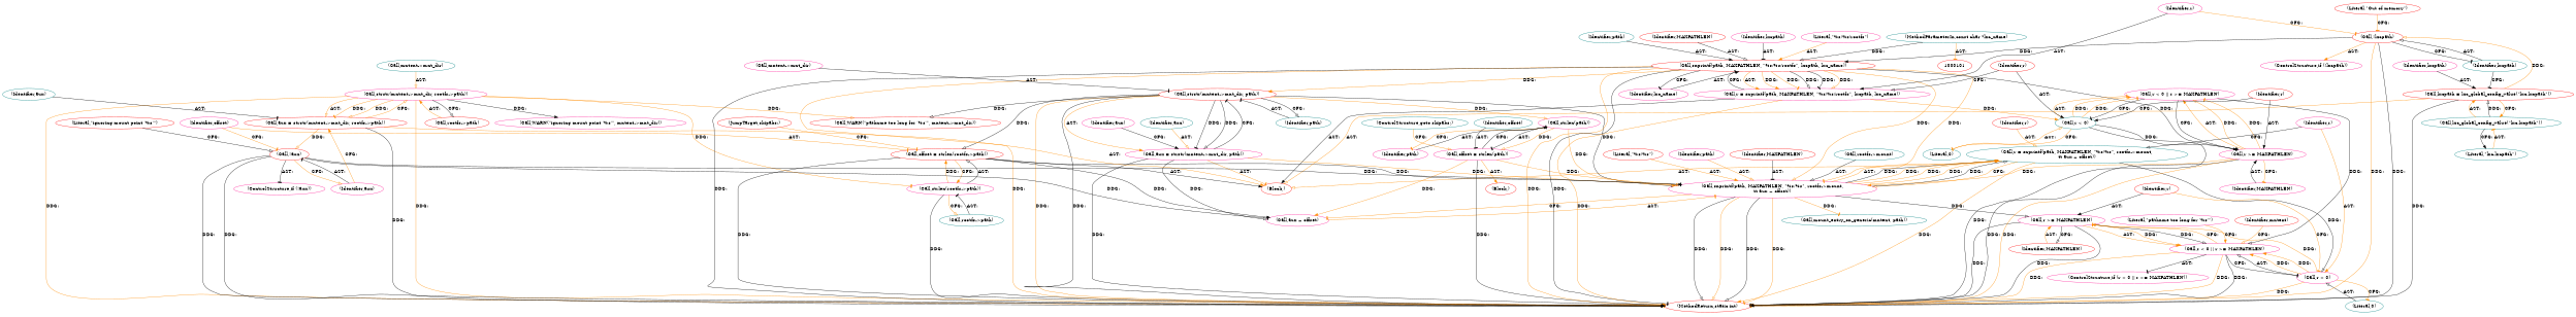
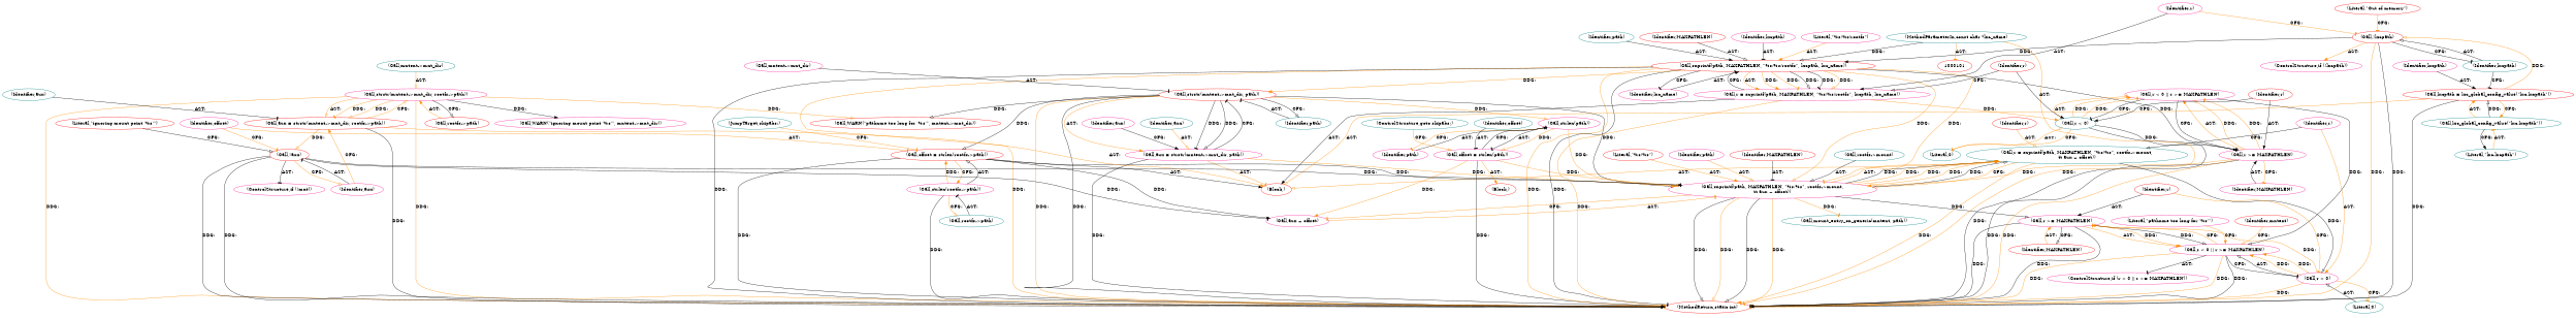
  digraph {
    node [color=deeppink]
    edge [arrowhead=onormal color=darkorange]
    n1 [color=teal label="(Call,r = snprintf(path, MAXPATHLEN, \"%s/%s\", rootfs->mount,\n\t\t aux + offset))"]
    n2 [label="(Call,snprintf(path, MAXPATHLEN, \"%s/%s\", rootfs->mount,\n\t\t aux + offset))"]
    n3 [label="(Call,r < 0)"]
    n4 [color=red label="(Block,)"]
    n5 [color=red label="(MethodReturn,static int)"]
    n6 [label="(Call,r >= MAXPATHLEN)"]
    n7 [label="(Call,aux + offset)"]
    n8 [color=teal label="(Call,mount_entry_on_generic(mntent, path))"]
    n9 [label="(Call,r < 0 || r >= MAXPATHLEN)"]
    n10 [color=teal label="(Literal,0)"]
    n11 [color=red label="(Identifier,MAXPATHLEN)"]
    n12 [color=red label="(Call,strstr(mntent->mnt_dir, path))"]
    n13 [label="(Call,strlen(path))"]
    n14 [label="(Call,aux = strstr(mntent->mnt_dir, path))"]
    n15 [color=teal label="(Identifier,path)"]
    n16 [color=red label="(Call,WARN(\"pathnme too long for '%s'\", mntent->mnt_dir))"]
    n17 [color=red label="(Call,offset = strlen(rootfs->path))"]
    n18 [label="(Call,offset = strlen(path))"]
    n19 [label="(Identifier,path)"]
    n20 [label="(Call,strstr(mntent->mnt_dir, rootfs->path))"]
    n21 [color=red label="(Call,aux = strstr(mntent->mnt_dir, rootfs->path))"]
    n22 [label="(Call,strlen(rootfs->path))"]
    n23 [label="(Call,WARN(\"ignoring mount point '%s'\", mntent->mnt_dir))"]
    n24 [color=red label="(Call,rootfs->path)"]
    n25 [color=red label="(Call,snprintf(path, MAXPATHLEN, \"%s/%s/rootfs\", lxcpath, lxc_name))"]
    n26 [label="(Call,r >= MAXPATHLEN)"]
    n27 [label="(Call,r = snprintf(path, MAXPATHLEN, \"%s/%s/rootfs\", lxcpath, lxc_name))"]
    n28 [label="(Identifier,lxc_name)"]
    n29 [label="(Call,r < 0 || r >= MAXPATHLEN)"]
    n30 [label="(Identifier,MAXPATHLEN)"]
    n31 [color=teal label="(Call,r < 0)"]
    n32 [color=red label="(Call,!lxcpath)"]
    n33 [label="(ControlStructure,if (!lxcpath))"]
    n34 [color=teal label="(Identifier,lxcpath)"]
    n35 [color=red label="(Call,lxcpath = lxc_global_config_value(\"lxc.lxcpath\"))"]
    n36 [color=teal label="(Call,lxc_global_config_value(\"lxc.lxcpath\"))"]
    n37 [color=teal label="(Literal,\"lxc.lxcpath\")"]
    n38 [color=teal label="(MethodParameterIn,const char *lxc_name)"]
    1000101 [color=red]
    n40 [color=red label="(Block,)"]
    n41 [color=teal label="(Literal,0)"]
    n42 [color=red label="(Call,!aux)"]
    n43 [label="(Identifier,aux)"]
-   n44 [label="(ControlStructure,if (!aux))"]
+   n44 [label="(ControlStructure,if (!mnt))"]
    n45 [color=teal label="(Call,rootfs->path)"]
    n46 [label="(ControlStructure,if (r < 0 || r >= MAXPATHLEN))"]
    n47 [label="(Identifier,r)"]
    n48 [color=red label="(Literal,\"%s/%s\")"]
    n49 [color=red label="(Identifier,r)"]
    n50 [label="(Identifier,path)"]
    n51 [label="(Literal,\"pathnme too long for '%s'\")"]
    n52 [color=red label="(Identifier,r)"]
    n53 [label="(Identifier,lxcpath)"]
    n54 [color=red label="(Identifier,mntent)"]
    n55 [color=red label="(Identifier,MAXPATHLEN)"]
    n56 [label="(Literal,\"%s/%s/rootfs\")"]
    n57 [label="(Call,mntent->mnt_dir)"]
    n58 [color=red label="(Literal,\"ignoring mount point '%s'\")"]
    n59 [color=teal label="(Identifier,aux)"]
    n60 [label="(Identifier,lxcpath)"]
    n61 [color=teal label="(Call,rootfs->mount)"]
    n62 [color=teal label="(Identifier,path)"]
    n63 [color=red label="(Identifier,MAXPATHLEN)"]
    n64 [color=red label="(Identifier,r)"]
    n65 [label="(Identifier,aux)"]
    n66 [label="(Identifier,r)"]
    n67 [color=red label="(Identifier,r)"]
    n68 [color=teal label="(Identifier,aux)"]
    n69 [color=red label="(Literal,\"Out of memory\")"]
    n70 [color=teal label="(ControlStructure,goto skipabs;)"]
    n71 [label="(Identifier,offset)"]
    n72 [color=teal label="(Call,mntent->mnt_dir)"]
    n73 [color=teal label="(Identifier,offset)"]
-   n74 [color=red label="(JumpTarget,skipabs:)"]
+   n74 [color=teal label="(JumpTarget,skipabs:)"]
    n1 -> n2 [label="CFG: "]
    n1 -> n3 [color=black label="DDG: "]
    n1 -> n4 [label="AST: "]
    n1 -> n5 [arrowhead=normal label="DDG: "]
    n2 -> n1 [arrowhead=normal label="AST: "]
    n2 -> n1 [arrowhead=normal color=black label="DDG: "]
    n2 -> n1 [arrowhead=normal label="DDG: "]
    n2 -> n1 [label="DDG: "]
    n2 -> n1 [arrowhead=normal label="DDG: "]
    n2 -> n1 [color=black label="DDG: "]
    n2 -> n5 [arrowhead=tee label="DDG: "]
    n2 -> n5 [color=black label="DDG: "]
    n2 -> n5 [label="DDG: "]
    n2 -> n5 [color=black label="DDG: "]
    n2 -> n6 [color=black label="DDG: "]
    n2 -> n7 [arrowhead=tee label="CFG: "]
    n2 -> n8 [arrowhead=tee label="DDG: "]
    n3 -> n5 [arrowhead=normal label="DDG: "]
    n3 -> n6 [arrowhead=tee label="DDG: "]
    n3 -> n9 [color=black label="AST: "]
    n3 -> n9 [arrowhead=normal label="DDG: "]
    n3 -> n9 [arrowhead=normal label="DDG: "]
    n3 -> n10 [arrowhead=tee label="CFG: "]
    n6 -> n5 [arrowhead=normal color=black label="DDG: "]
    n6 -> n5 [arrowhead=tee color=black label="DDG: "]
    n6 -> n9 [arrowhead=normal label="AST: "]
    n6 -> n9 [arrowhead=normal label="DDG: "]
    n6 -> n9 [color=black label="DDG: "]
    n6 -> n11 [color=black label="CFG: "]
    n7 -> n2 [arrowhead=tee label="AST: "]
    n9 -> n3 [arrowhead=tee color=black label="CFG: "]
    n9 -> n5 [label="DDG: "]
    n9 -> n5 [label="DDG: "]
    n9 -> n5 [arrowhead=tee color=black label="DDG: "]
    n9 -> n6 [arrowhead=normal label="CFG: "]
    n9 -> n46 [arrowhead=tee color=black label="AST: "]
    n10 -> n3 [color=black label="AST: "]
    n11 -> n6 [arrowhead=normal label="AST: "]
    n12 -> n2 [color=black label="DDG: "]
    n12 -> n5 [arrowhead=normal label="DDG: "]
    n12 -> n5 [color=black label="DDG: "]
    n12 -> n13 [label="DDG: "]
    n12 -> n14 [arrowhead=normal label="AST: "]
    n12 -> n14 [arrowhead=tee color=black label="DDG: "]
    n12 -> n14 [color=black label="DDG: "]
    n12 -> n15 [color=black label="CFG: "]
    n12 -> n16 [color=black label="DDG: "]
    n12 -> n17 [color=black label="DDG: "]
    n13 -> n2 [arrowhead=normal label="DDG: "]
    n13 -> n18 [arrowhead=tee color=black label="AST: "]
    n13 -> n18 [label="DDG: "]
    n13 -> n19 [arrowhead=tee label="CFG: "]
    n14 -> n2 [label="DDG: "]
    n14 -> n4 [arrowhead=tee label="AST: "]
    n14 -> n5 [color=black label="DDG: "]
-   n14 -> n7 [color=black label="DDG: "]
    n14 -> n12 [arrowhead=tee color=black label="CFG: "]
    n15 -> n12 [arrowhead=tee color=black label="AST: "]
    n17 -> n2 [arrowhead=tee color=black label="DDG: "]
    n17 -> n4 [arrowhead=normal color=black label="AST: "]
    n17 -> n5 [color=black label="DDG: "]
    n17 -> n7 [arrowhead=normal color=black label="DDG: "]
    n17 -> n22 [arrowhead=normal label="CFG: "]
    n18 -> n2 [label="DDG: "]
    n18 -> n5 [arrowhead=normal color=black label="DDG: "]
    n18 -> n7 [arrowhead=normal label="DDG: "]
    n18 -> n13 [arrowhead=tee color=black label="CFG: "]
    n18 -> n40 [arrowhead=normal label="AST: "]
    n19 -> n13 [arrowhead=normal color=black label="AST: "]
    n20 -> n5 [label="DDG: "]
    n20 -> n5 [arrowhead=normal label="DDG: "]
    n20 -> n16 [label="DDG: "]
    n20 -> n21 [label="AST: "]
    n20 -> n21 [arrowhead=tee label="DDG: "]
    n20 -> n21 [label="DDG: "]
-   n20 -> n22 [arrowhead=tee label="DDG: "]
    n20 -> n23 [arrowhead=normal color=black label="DDG: "]
    n20 -> n24 [color=black label="CFG: "]
    n21 -> n4 [arrowhead=normal label="AST: "]
    n21 -> n5 [color=black label="DDG: "]
    n21 -> n20 [label="CFG: "]
    n21 -> n42 [label="DDG: "]
    n22 -> n5 [arrowhead=normal color=black label="DDG: "]
    n22 -> n17 [color=black label="AST: "]
    n22 -> n17 [arrowhead=normal label="DDG: "]
    n22 -> n45 [label="CFG: "]
    n24 -> n20 [arrowhead=normal label="AST: "]
    n25 -> n2 [label="DDG: "]
    n25 -> n2 [arrowhead=tee label="DDG: "]
    n25 -> n5 [arrowhead=tee label="DDG: "]
    n25 -> n5 [arrowhead=tee label="DDG: "]
    n25 -> n5 [arrowhead=tee color=black label="DDG: "]
    n25 -> n5 [color=black label="DDG: "]
    n25 -> n12 [arrowhead=normal label="DDG: "]
    n25 -> n26 [arrowhead=tee color=black label="DDG: "]
    n25 -> n27 [arrowhead=normal label="AST: "]
    n25 -> n27 [arrowhead=normal label="DDG: "]
    n25 -> n27 [arrowhead=tee label="DDG: "]
    n25 -> n27 [color=black label="DDG: "]
    n25 -> n27 [arrowhead=tee color=black label="DDG: "]
    n25 -> n27 [label="DDG: "]
    n25 -> n28 [arrowhead=tee color=black label="CFG: "]
    n26 -> n2 [arrowhead=normal label="DDG: "]
    n26 -> n5 [arrowhead=normal color=black label="DDG: "]
    n26 -> n5 [arrowhead=tee label="DDG: "]
    n26 -> n29 [arrowhead=normal label="AST: "]
    n26 -> n29 [label="DDG: "]
    n26 -> n29 [arrowhead=tee label="DDG: "]
    n26 -> n30 [arrowhead=tee label="CFG: "]
    n27 -> n4 [arrowhead=normal color=black label="AST: "]
    n27 -> n5 [arrowhead=normal label="DDG: "]
    n27 -> n25 [arrowhead=tee color=black label="CFG: "]
    n27 -> n31 [arrowhead=normal label="DDG: "]
    n28 -> n25 [arrowhead=normal color=black label="AST: "]
    n29 -> n9 [color=black label="DDG: "]
    n29 -> n26 [arrowhead=normal color=black label="CFG: "]
    n29 -> n31 [arrowhead=tee color=black label="CFG: "]
    n30 -> n26 [arrowhead=normal color=black label="AST: "]
    n31 -> n5 [color=black label="DDG: "]
    n31 -> n26 [arrowhead=normal color=black label="DDG: "]
    n31 -> n29 [arrowhead=tee label="AST: "]
    n31 -> n29 [arrowhead=normal label="DDG: "]
    n31 -> n29 [arrowhead=tee label="DDG: "]
    n31 -> n41 [arrowhead=tee label="CFG: "]
    n32 -> n5 [color=black label="DDG: "]
    n32 -> n5 [label="DDG: "]
    n32 -> n25 [arrowhead=normal color=black label="DDG: "]
    n32 -> n33 [arrowhead=normal label="AST: "]
    n32 -> n34 [arrowhead=tee color=black label="CFG: "]
    n34 -> n32 [color=black label="AST: "]
    n34 -> n35 [arrowhead=tee color=black label="CFG: "]
    n35 -> n4 [label="AST: "]
    n35 -> n5 [arrowhead=normal color=black label="DDG: "]
    n35 -> n32 [label="DDG: "]
    n35 -> n36 [arrowhead=normal label="CFG: "]
    n36 -> n35 [arrowhead=normal label="AST: "]
    n36 -> n35 [color=black label="DDG: "]
    n36 -> n37 [arrowhead=normal color=black label="CFG: "]
    n37 -> n36 [arrowhead=tee label="AST: "]
+   n38 -> n5 [arrowhead=tee label="DDG: "]
    n38 -> n25 [color=black label="DDG: "]
    n38 -> 1000101 [arrowhead=tee label="AST: "]
    n41 -> n31 [label="AST: "]
    n42 -> n2 [arrowhead=normal color=black label="DDG: "]
    n42 -> n5 [arrowhead=normal color=black label="DDG: "]
    n42 -> n5 [color=black label="DDG: "]
    n42 -> n7 [arrowhead=tee color=black label="DDG: "]
    n42 -> n43 [label="CFG: "]
    n42 -> n44 [arrowhead=tee color=black label="AST: "]
    n43 -> n21 [arrowhead=normal label="CFG: "]
    n43 -> n42 [arrowhead=tee color=black label="AST: "]
    n45 -> n22 [arrowhead=tee color=black label="AST: "]
    n47 -> n1 [color=black label="CFG: "]
    n47 -> n3 [arrowhead=normal label="AST: "]
    n48 -> n2 [arrowhead=normal label="AST: "]
    n49 -> n26 [arrowhead=normal color=black label="AST: "]
    n49 -> n31 [arrowhead=normal color=black label="CFG: "]
    n50 -> n2 [label="AST: "]
    n51 -> n9 [arrowhead=normal label="CFG: "]
    n52 -> n3 [arrowhead=tee label="CFG: "]
    n52 -> n6 [arrowhead=normal color=black label="AST: "]
    n53 -> n25 [arrowhead=tee color=black label="AST: "]
    n54 -> n9 [label="CFG: "]
    n55 -> n2 [arrowhead=tee color=black label="AST: "]
    n56 -> n25 [arrowhead=normal label="AST: "]
    n57 -> n12 [arrowhead=tee color=black label="AST: "]
    n58 -> n42 [color=black label="CFG: "]
    n59 -> n21 [arrowhead=tee color=black label="AST: "]
    n60 -> n35 [arrowhead=normal color=black label="AST: "]
    n61 -> n2 [color=black label="AST: "]
    n62 -> n25 [arrowhead=normal color=black label="AST: "]
    n63 -> n25 [color=black label="AST: "]
    n64 -> n1 [label="AST: "]
    n65 -> n14 [arrowhead=normal color=black label="CFG: "]
    n66 -> n27 [arrowhead=normal color=black label="AST: "]
    n66 -> n32 [arrowhead=tee label="CFG: "]
    n67 -> n27 [color=black label="CFG: "]
    n67 -> n31 [arrowhead=normal color=black label="AST: "]
    n68 -> n14 [label="AST: "]
    n69 -> n32 [arrowhead=tee label="CFG: "]
    n70 -> n18 [label="CFG: "]
    n71 -> n17 [arrowhead=tee label="AST: "]
    n71 -> n42 [arrowhead=tee label="CFG: "]
    n72 -> n20 [label="AST: "]
    n73 -> n18 [arrowhead=tee color=black label="AST: "]
    n74 -> n17 [arrowhead=tee label="CFG: "]
  }
